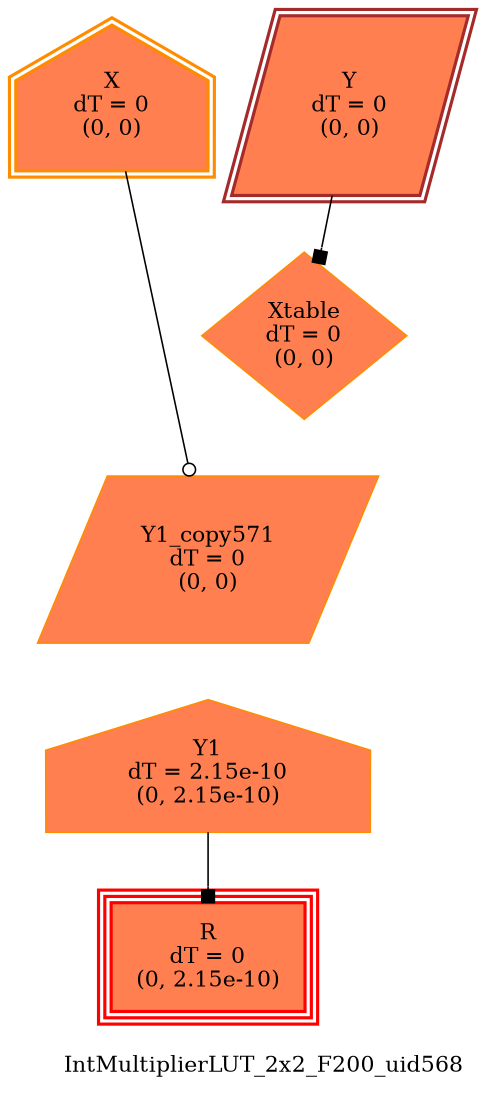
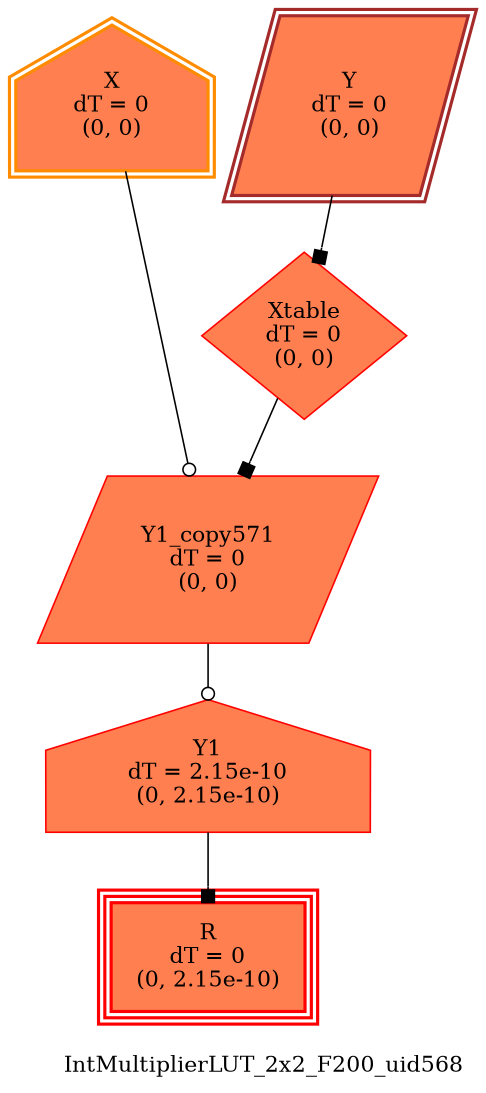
  digraph {
    label=IntMultiplierLUT_2x2_F200_uid568
    labeljust=right
    labelloc=bottom
    nodesep=0.25
    ranksep=0.5
    node [color=darkorange fillcolor=coral peripheries=1 shape=house style="bold, filled"]
    edge [arrowhead=box arrowsize=1.0 arrowtail=normal color=black dir=forward]
    n1 [label="X\ndT = 0\n(0, 0)" peripheries=2]
    n2 [color=brown label="Y\ndT = 0\n(0, 0)" peripheries=2 shape=parallelogram]
    n3 [color=red label="R\ndT = 0\n(0, 2.15e-10)" peripheries=3 shape=box]
-   n4 [label="Y1_copy571\ndT = 0\n(0, 0)" shape=parallelogram style=filled]
-   n5 [label="Xtable\ndT = 0\n(0, 0)" shape=diamond style=filled]
-   n6 [label="Y1\ndT = 2.15e-10\n(0, 2.15e-10)" style=filled]
+   n4 [color=red label="Y1_copy571\ndT = 0\n(0, 0)" shape=parallelogram style=filled]
+   n5 [color=red label="Xtable\ndT = 0\n(0, 0)" shape=diamond style=filled]
+   n6 [color=red label="Y1\ndT = 2.15e-10\n(0, 2.15e-10)" style=filled]
    subgraph sub_1 {
      rank=same
      n1
      n2
    }
    subgraph sub_2 {
      rank=same
      n3
    }
    n1 -> n4 [arrowhead=odot]
    n2 -> n5
+   n4 -> n6 [arrowhead=odot]
+   n5 -> n4
    n6 -> n3
  }
